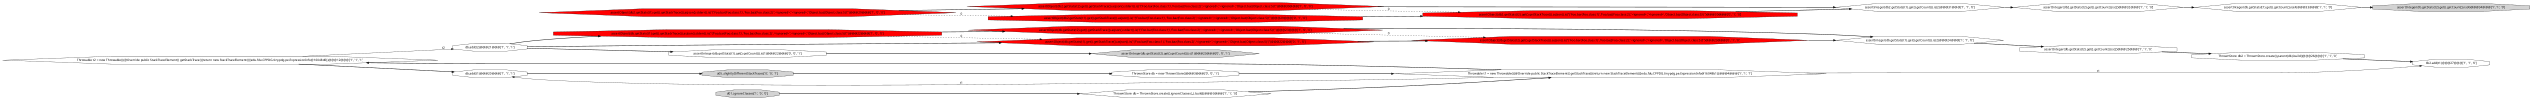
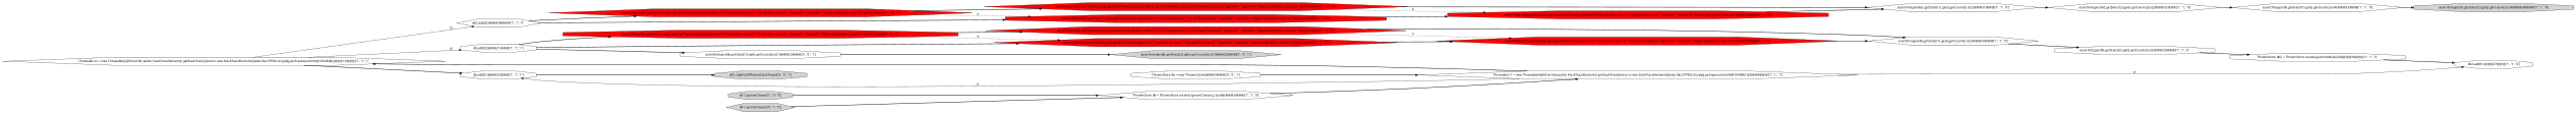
  digraph {
    fontname="Noto Sans"
    rankdir=LR
    node [fillcolor=white fontname="Noto Sans" shape=hexagon style=filled]
    edge [fontname="Noto Sans" style=bold]
    n1 [label="db2.add(t1)@@@27@@@['1', '1', '0']" shape=octagon]
+   n2 [label="db2.add(t2)@@@28@@@['1', '1', '0']"]
    n3 [fillcolor=red label="assertObject(db2.getStats(t1).get().getStackTrace()).asJson().is(\"('Foo.bar(Foo.class:1)','Foo.baz(Foo.class:2)','<ignored>','<ignored>','Object.baz(Object.class:5)'(\")@@@29@@@['0', '1', '0']" shape=octagon]
    n4 [fillcolor=red label="assertObject(db2.getStats(t1).get().getStackTrace()).asJson().stderr().is(\"('Foo.bar(Foo.class:1)','Foo.baz(Foo.class:2)','<ignored>','<ignored>','Object.baz(Object.class:5)'(\")@@@29@@@['1', '0', '0']"]
    n5 [label="assertInteger(db.getStats(t1).get().getCount()).is(4)@@@33@@@['1', '1', '0']"]
    n6 [fillcolor=lightgray label="assertInteger(db.getStats(t2).get().getCount()).is(4)@@@34@@@['1', '1', '0']" shape=octagon]
    n7 [fillcolor=red label="assertObject(db.getStats(t2).get().getStackTrace()).asJson().stderr().is(\"('Foo.bar(Foo.class:1)','Foo.baz(Foo.class:2)','<ignored>','<ignored>','Object.baz(Object.class:5)'(\")@@@23@@@['1', '0', '0']"]
    n8 [fillcolor=red label="assertObject(db.getStats(t2).get().getStackTrace()).asJson().is(\"('Foo.bar(Foo.class:1)','Foo.baz(Foo.class:2)','<ignored>','<ignored>','Object.baz(Object.class:5)'(\")@@@23@@@['0', '1', '0']"]
    n9 [label="assertInteger(db.getStats(t1).get().getCount()).is(2)@@@24@@@['1', '1', '0']"]
    n10 [label="assertInteger(db.getStats(t2).get().getCount()).is(2)@@@25@@@['1', '1', '0']" shape=octagon]
    n11 [fillcolor=red label="assertObject(db2.getStats(t2).get().getStackTrace()).asJson().stderr().is(\"('Foo.bar(Foo.class:1)','Foo.baz(Foo.class:2)','<ignored>','<ignored>','Object.baz(Object.class:5)'(\")@@@30@@@['1', '0', '0']"]
    n12 [fillcolor=red label="assertObject(db2.getStats(t2).get().getStackTrace()).asJson().is(\"('Foo.bar(Foo.class:1)','Foo.baz(Foo.class:2)','<ignored>','<ignored>','Object.baz(Object.class:5)'(\")@@@30@@@['0', '1', '0']" shape=octagon]
    n13 [label="assertInteger(db2.getStats(t1).get().getCount()).is(2)@@@31@@@['1', '1', '0']"]
    n14 [label="assertInteger(db2.getStats(t2).get().getCount()).is(2)@@@32@@@['1', '1', '0']"]
    n15 [fillcolor=red label="assertObject(db.getStats(t1).get().getStackTrace()).asJson().is(\"('Foo.bar(Foo.class:1)','Foo.baz(Foo.class:2)','<ignored>','<ignored>','Object.baz(Object.class:5)'(\")@@@22@@@['0', '1', '0']"]
    n16 [label="db.add(t1)@@@20@@@['1', '1', '1']" shape=octagon]
    n17 [fillcolor=lightgray label="a05_slightlyDifferentStackTraces['0', '0', '1']" shape=octagon]
    n18 [label="db.add(t2)@@@21@@@['1', '1', '1']" shape=octagon]
    n19 [label="assertInteger(db.getStats(t1).get().getCount()).is(1)@@@22@@@['0', '0', '1']" shape=octagon]
    n20 [fillcolor=red label="assertObject(db.getStats(t1).get().getStackTrace()).asJson().stderr().is(\"('Foo.bar(Foo.class:1)','Foo.baz(Foo.class:2)','<ignored>','<ignored>','Object.baz(Object.class:5)'(\")@@@22@@@['1', '0', '0']" shape=octagon]
    n21 [label="ThrownStore db2 = ThrownStore.create().parent(db).build()@@@26@@@['1', '1', '0']" shape=octagon]
    n22 [fillcolor=lightgray label="d01_ignoreClasses['1', '0', '0']" shape=octagon]
    n23 [label="ThrownStore db = ThrownStore.create().ignoreClasses(,,).build()@@@3@@@['1', '1', '0']"]
    n24 [label="Throwable t1 = new Throwable(){@Override public StackTraceElement(( getStackTrace(){return new StackTraceElement((((edu.fdu.CPPDG.tinypdg.pe.ExpressionInfo@16048b1}}@@@4@@@['1', '1', '1']"]
+   n25 [fillcolor=lightgray label="d01_ignoreClasses['0', '1', '0']"]
    n26 [fillcolor=lightgray label="assertInteger(db.getStats(t2).get().getCount()).is(1)@@@23@@@['0', '0', '1']"]
    n27 [label="Throwable t2 = new Throwable(){@Override public StackTraceElement(( getStackTrace(){return new StackTraceElement((((edu.fdu.CPPDG.tinypdg.pe.ExpressionInfo@16048d6}}@@@12@@@['1', '1', '1']"]
    n28 [label="ThrownStore db = new ThrownStore()@@@3@@@['0', '0', '1']" shape=octagon]
+   n2 -> n3
+   n2 -> n4
    n3 -> n12
    n4 -> n3 [label=0 style=dashed]
    n4 -> n11
    n5 -> n6
    n7 -> n8 [label=0 style=dashed]
    n7 -> n9
    n8 -> n9
    n9 -> n10
    n10 -> n21
    n11 -> n12 [label=0 style=dashed]
    n11 -> n13
    n12 -> n13
    n13 -> n14
    n14 -> n5
    n15 -> n8
    n16 -> n17
-   n17 -> n28
    n18 -> n15
    n18 -> n19
    n18 -> n20
    n19 -> n26
    n20 -> n7
    n20 -> n15 [label=0 style=dashed]
    n21 -> n1
    n22 -> n23
    n23 -> n24
    n24 -> n1 [label=t1 style=solid]
    n24 -> n16 [label=t1 style=solid]
    n24 -> n27
+   n25 -> n23
+   n27 -> n2 [label=t2 style=solid]
    n27 -> n16
    n27 -> n18 [label=t2 style=solid]
    n28 -> n24
  }
